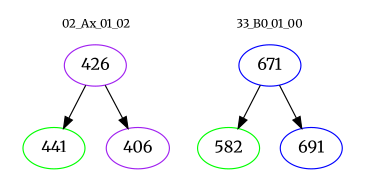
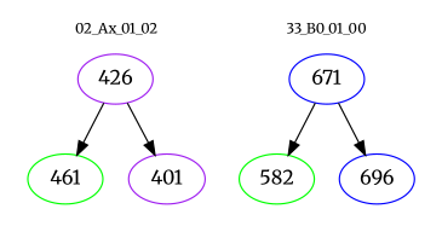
  digraph {
    fontname=Merriweather
    node [color=purple fontname=Merriweather]
    edge [color=black fontname=Merriweather]
    n1 [label=426]
-   n2 [color=green label=441]
-   n3 [label=406]
+   n2 [color=green label=461]
+   n3 [label=401]
    n4 [color=blue label=671]
    n5 [color=green label=582]
-   n6 [color=blue label=691]
+   n6 [color=blue label=696]
    subgraph cluster_1 {
      color=white
      fontsize=10
      label="02_Ax_01_02"
      n1
      n2
      n3
    }
    subgraph cluster_2 {
      color=white
      fontsize=10
      label="33_B0_01_00"
      n4
      n5
      n6
    }
    n1 -> n2
    n1 -> n3
    n4 -> n5
    n4 -> n6
  }
